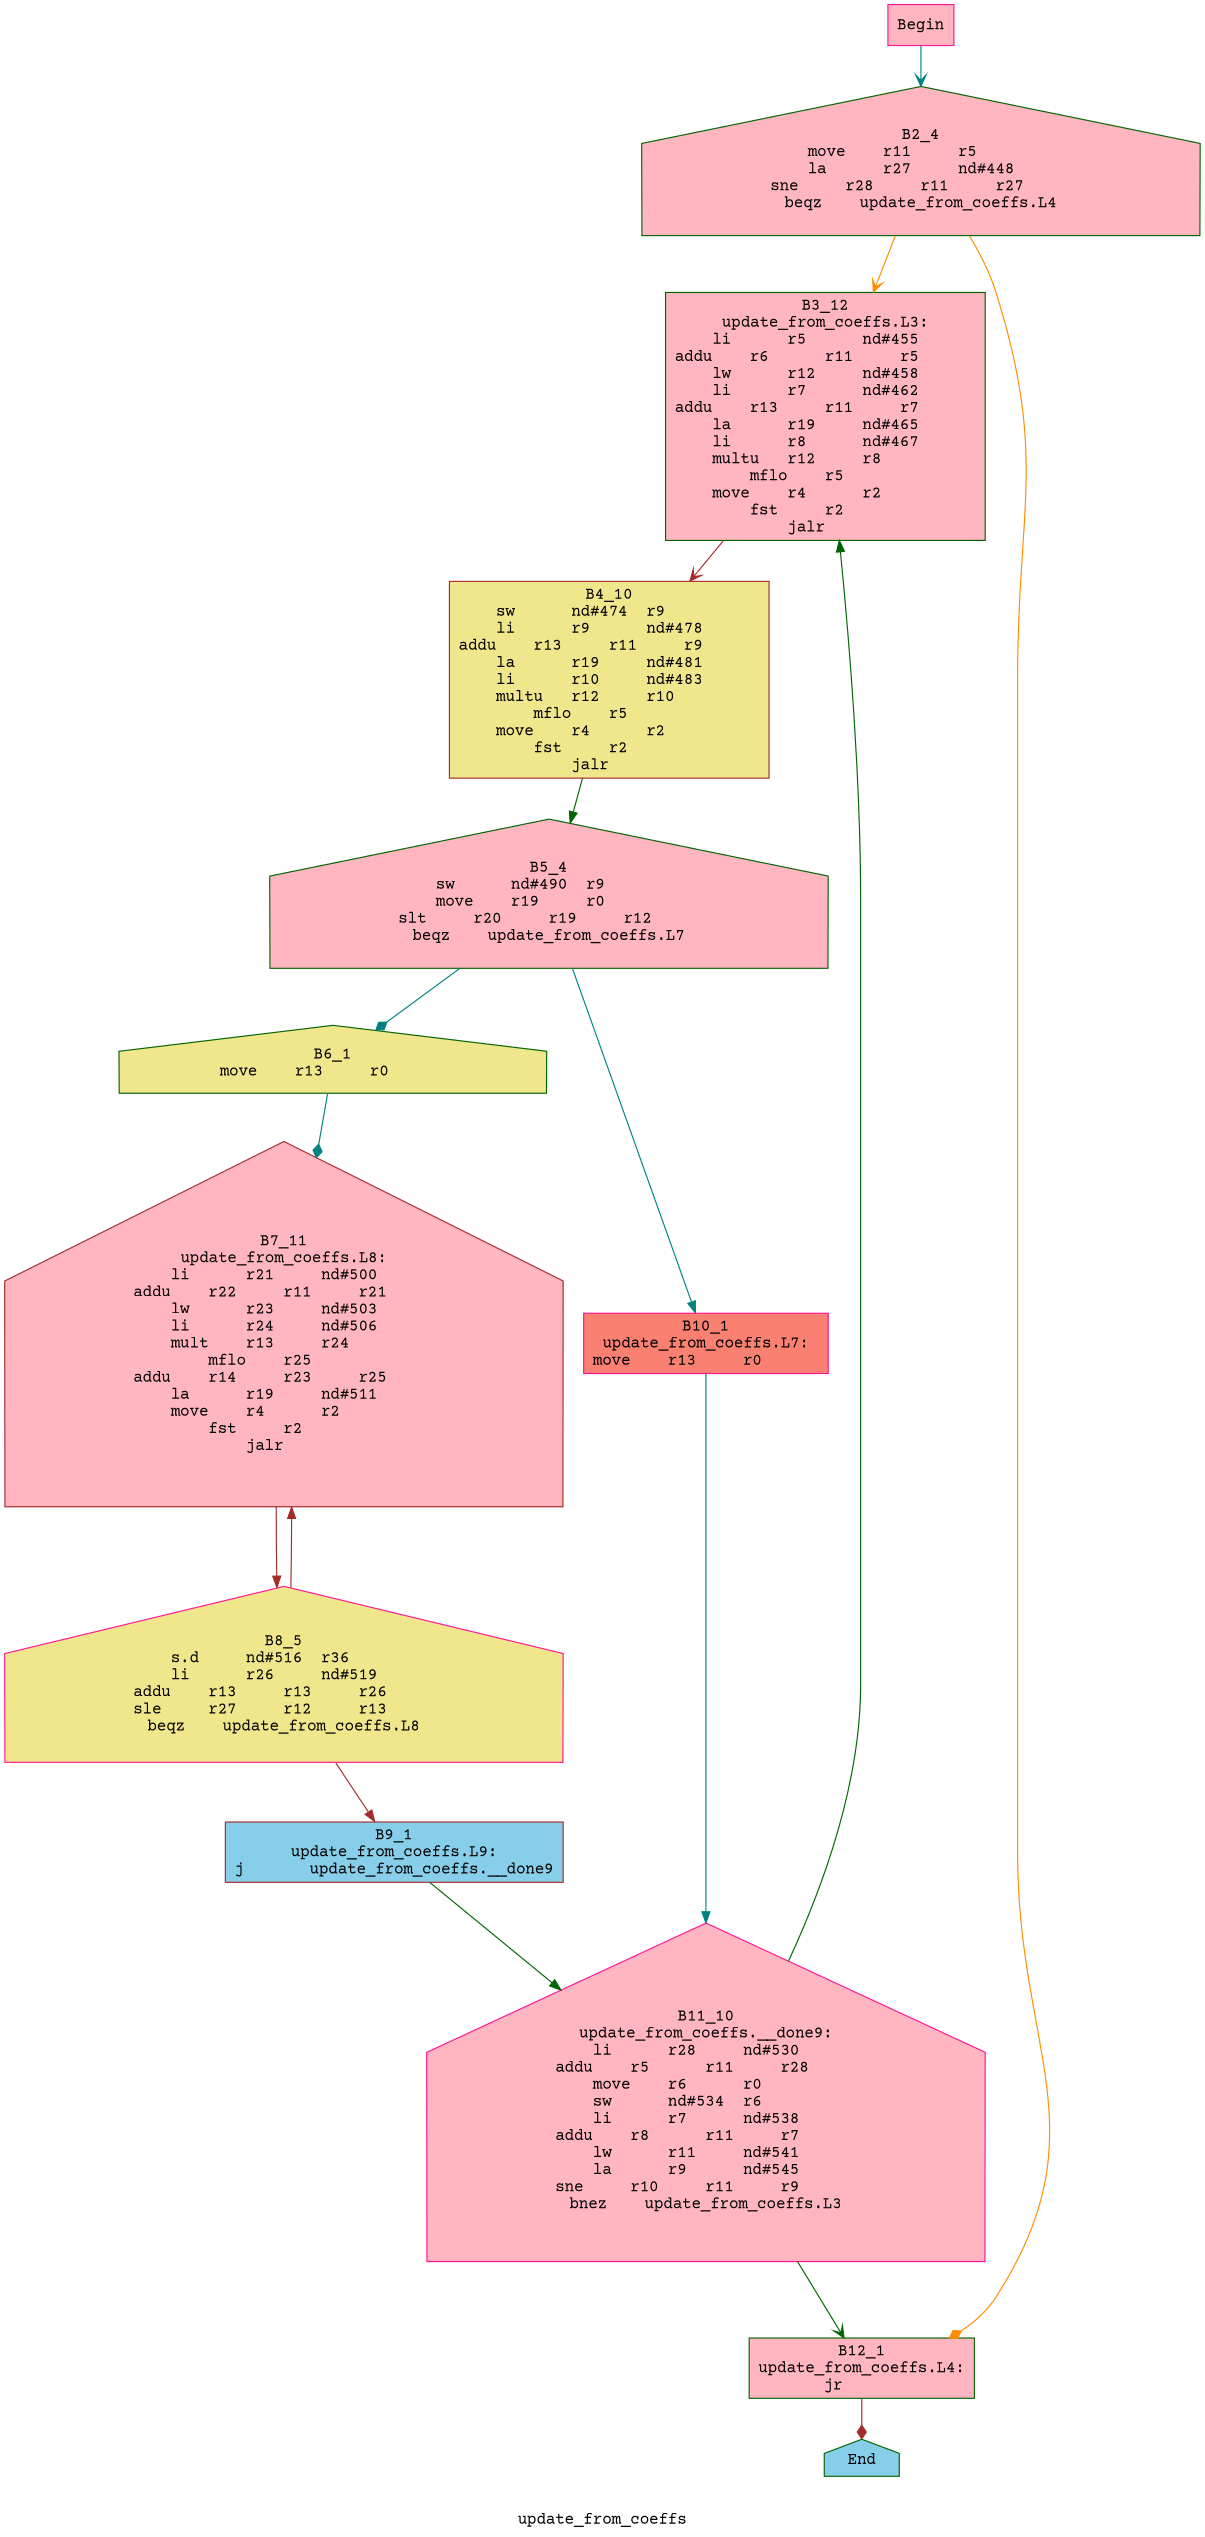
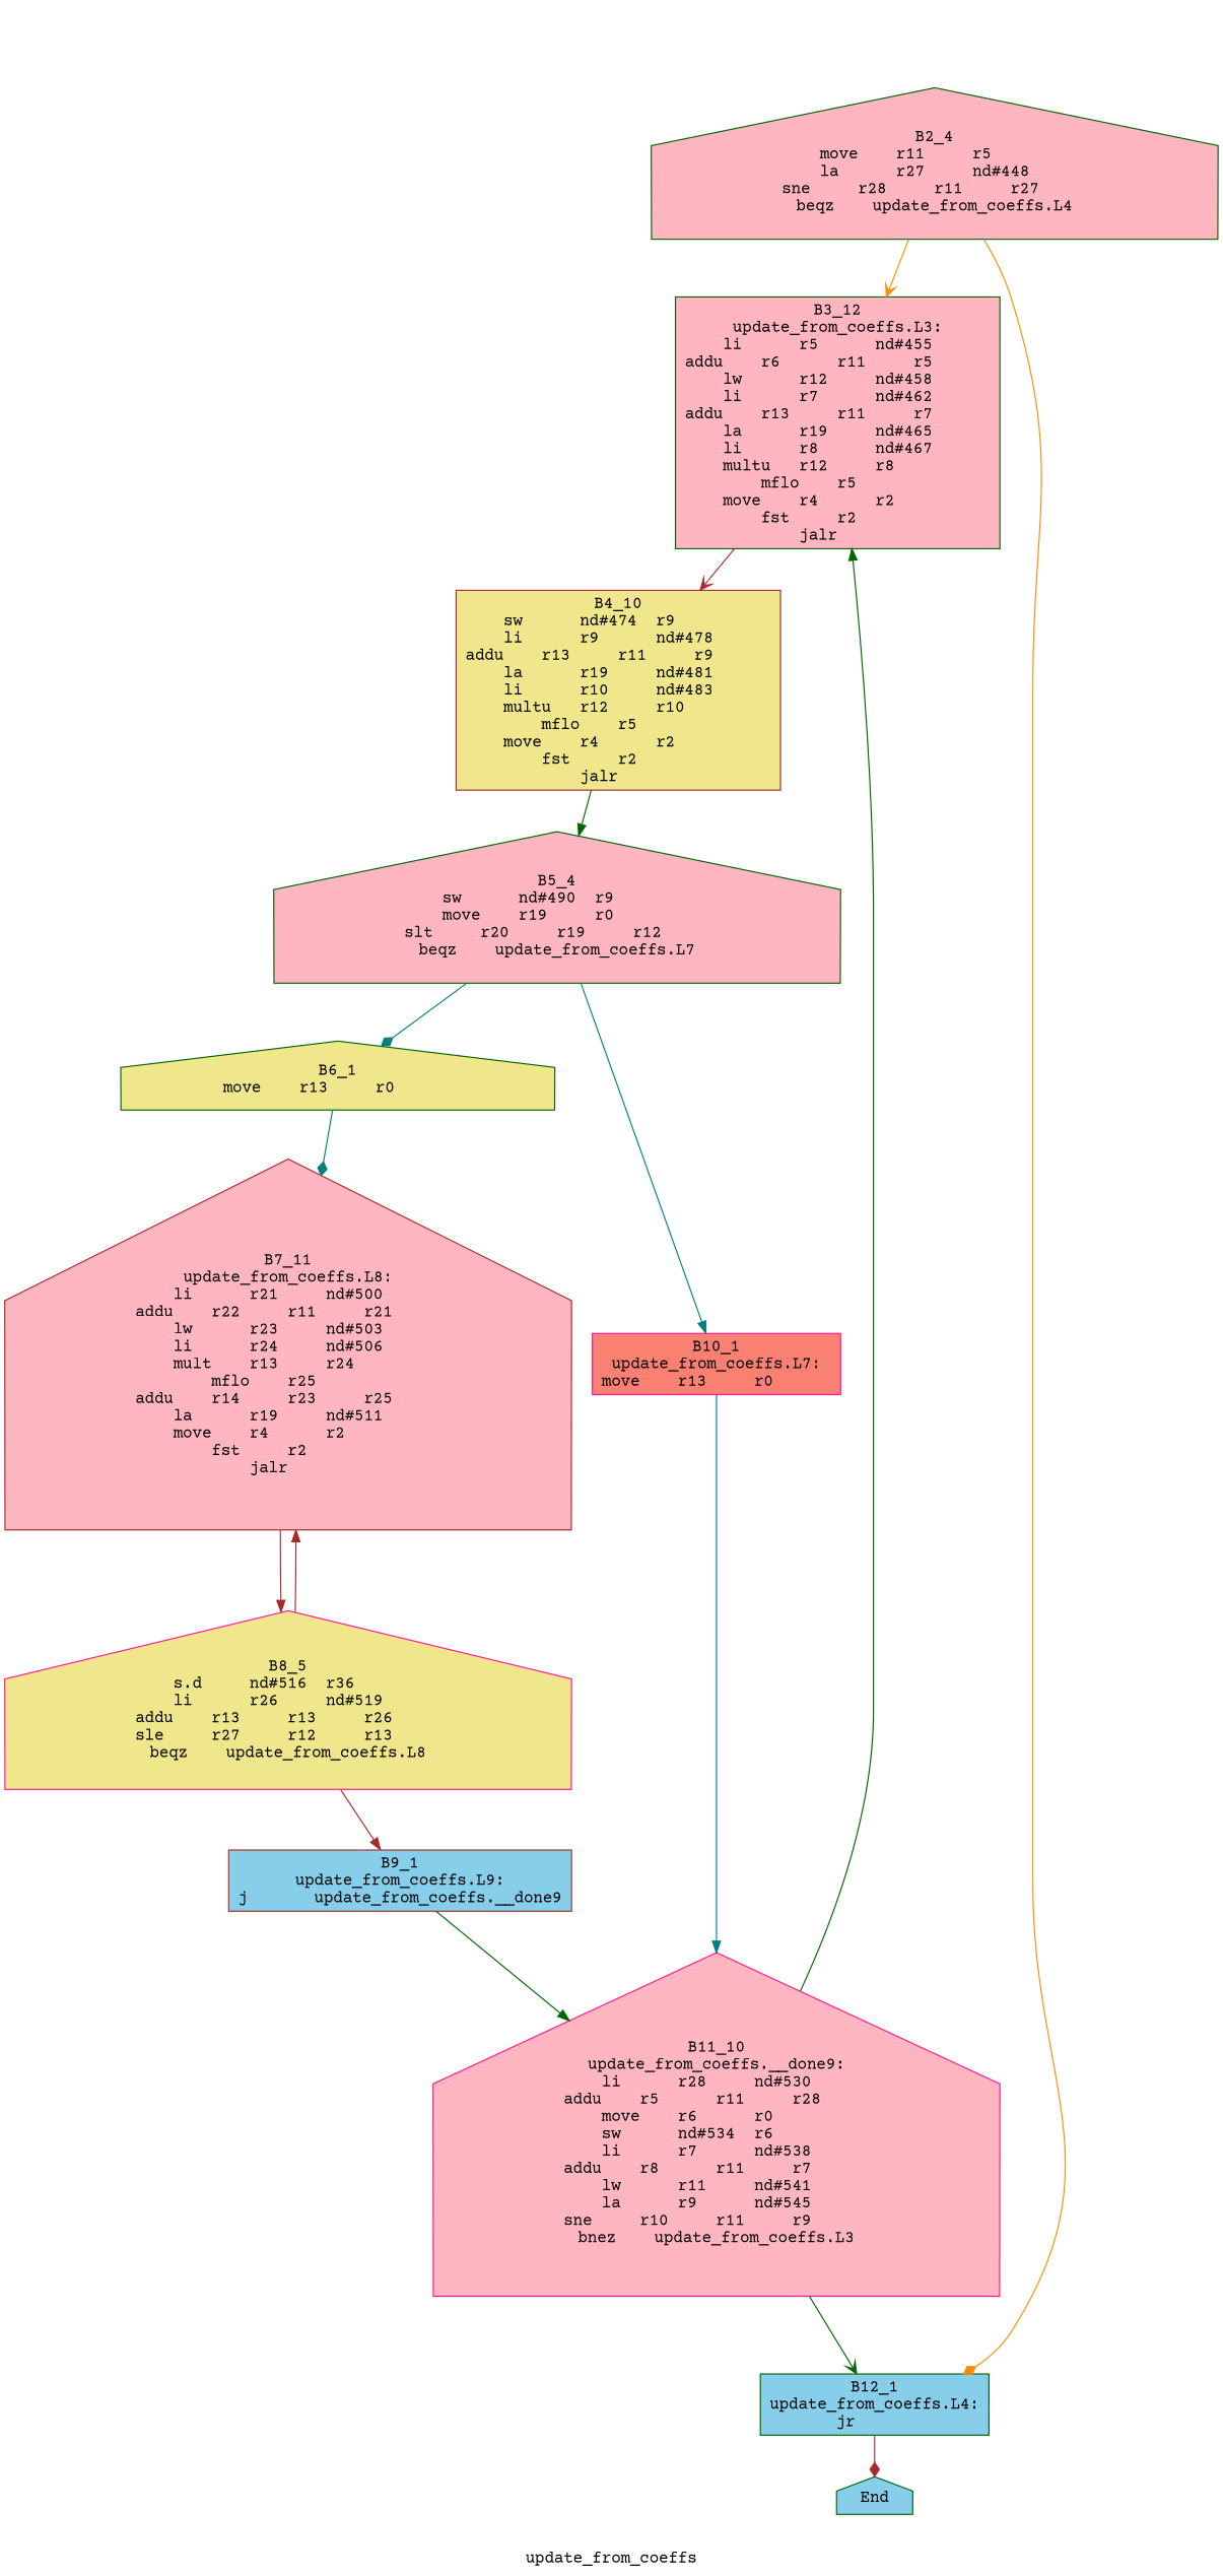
  digraph {
    color=purple
    fontname="Courier Prime"
    label=update_from_coeffs
    style=dashed
    node [color=darkgreen fillcolor=lightpink fontname="Courier Prime" shape=house style=filled]
    edge [arrowhead=normal color=teal fontname="Courier Prime"]
-   n1 [color=deeppink label=Begin shape=box]
    n2 [label="B2_4\nmove	r11	r5	\nla	r27	nd#448	\nsne	r28	r11	r27	\nbeqz	update_from_coeffs.L4\n"]
    n3 [label="B3_12\nupdate_from_coeffs.L3:\nli	r5	nd#455	\naddu	r6	r11	r5	\nlw	r12	nd#458	\nli	r7	nd#462	\naddu	r13	r11	r7	\nla	r19	nd#465	\nli	r8	nd#467	\nmultu	r12	r8	\nmflo	r5	\nmove	r4	r2	\nfst	r2	\njalr	\n" shape=box]
-   n4 [label="B12_1\nupdate_from_coeffs.L4:\njr	\n" shape=box]
+   n4 [fillcolor=skyblue label="B12_1\nupdate_from_coeffs.L4:\njr	\n" shape=box]
    n5 [color=brown fillcolor=khaki label="B4_10\nsw	nd#474	r9	\nli	r9	nd#478	\naddu	r13	r11	r9	\nla	r19	nd#481	\nli	r10	nd#483	\nmultu	r12	r10	\nmflo	r5	\nmove	r4	r2	\nfst	r2	\njalr	\n" shape=box]
    n6 [fillcolor=skyblue label=End]
    n7 [label="B5_4\nsw	nd#490	r9	\nmove	r19	r0	\nslt	r20	r19	r12	\nbeqz	update_from_coeffs.L7\n"]
    n8 [fillcolor=khaki label="B6_1\nmove	r13	r0	\n"]
    n9 [color=deeppink fillcolor=salmon label="B10_1\nupdate_from_coeffs.L7:\nmove	r13	r0	\n" shape=box]
    n10 [color=brown label="B7_11\nupdate_from_coeffs.L8:\nli	r21	nd#500	\naddu	r22	r11	r21	\nlw	r23	nd#503	\nli	r24	nd#506	\nmult	r13	r24	\nmflo	r25	\naddu	r14	r23	r25	\nla	r19	nd#511	\nmove	r4	r2	\nfst	r2	\njalr	\n"]
    n11 [color=deeppink label="B11_10\nupdate_from_coeffs.__done9:\nli	r28	nd#530	\naddu	r5	r11	r28	\nmove	r6	r0	\nsw	nd#534	r6	\nli	r7	nd#538	\naddu	r8	r11	r7	\nlw	r11	nd#541	\nla	r9	nd#545	\nsne	r10	r11	r9	\nbnez	update_from_coeffs.L3\n"]
    n12 [color=deeppink fillcolor=khaki label="B8_5\ns.d	nd#516	r36	\nli	r26	nd#519	\naddu	r13	r13	r26	\nsle	r27	r12	r13	\nbeqz	update_from_coeffs.L8\n"]
    n13 [color=brown fillcolor=skyblue label="B9_1\nupdate_from_coeffs.L9:\nj	update_from_coeffs.__done9\n" shape=box]
-   n1 -> n2 [arrowhead=vee]
    n2 -> n3 [arrowhead=vee color=darkorange]
    n2 -> n4 [arrowhead=diamond color=darkorange]
    n3 -> n5 [arrowhead=vee color=brown]
    n4 -> n6 [arrowhead=diamond color=brown]
    n5 -> n7 [color=darkgreen]
    n7 -> n8 [arrowhead=diamond]
    n7 -> n9
    n8 -> n10 [arrowhead=diamond]
    n9 -> n11
    n10 -> n12 [color=brown]
    n11 -> n3 [color=darkgreen]
    n11 -> n4 [arrowhead=vee color=darkgreen]
    n12 -> n10 [color=brown]
    n12 -> n13 [color=brown]
    n13 -> n11 [color=darkgreen]
  }
